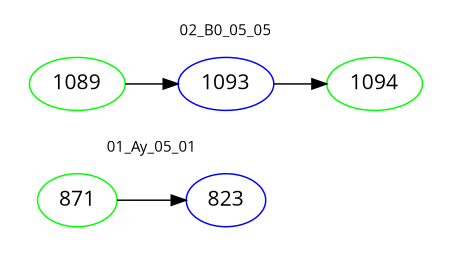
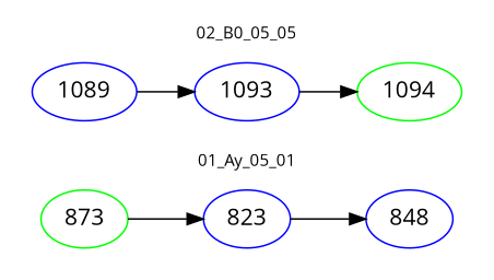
  digraph {
    fontname="Open Sans"
    rankdir=LR
    node [color=green fontname="Open Sans"]
    edge [color=black fontname="Open Sans"]
-   n1 [label=871]
+   n1 [label=873]
    n2 [color=blue label=823]
-   n4 [label=1089]
+   n3 [color=blue label=848]
+   n4 [color=blue label=1089]
    n5 [color=blue label=1093]
    n6 [label=1094]
    subgraph cluster_1 {
      color=white
      fontsize=10
      label="01_Ay_05_01"
      n1
      n2
+     n3
    }
    subgraph cluster_2 {
      color=white
      fontsize=10
      label="02_B0_05_05"
      n4
      n5
      n6
    }
    n1 -> n2
+   n2 -> n3
    n4 -> n5
    n5 -> n6
  }
